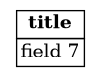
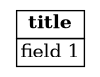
  digraph {
-   n1 [label=<              <table border="0" cellborder="1" cellspacing="0">                  <tr><td><b>title</b></td></tr>                  <tr><td>field 7</td></tr>              </table>            > shape=none]
+   n1 [label=<              <table border="0" cellborder="1" cellspacing="0">                  <tr><td><b>title</b></td></tr>                  <tr><td>field 1</td></tr>              </table>            > shape=none]
  }
